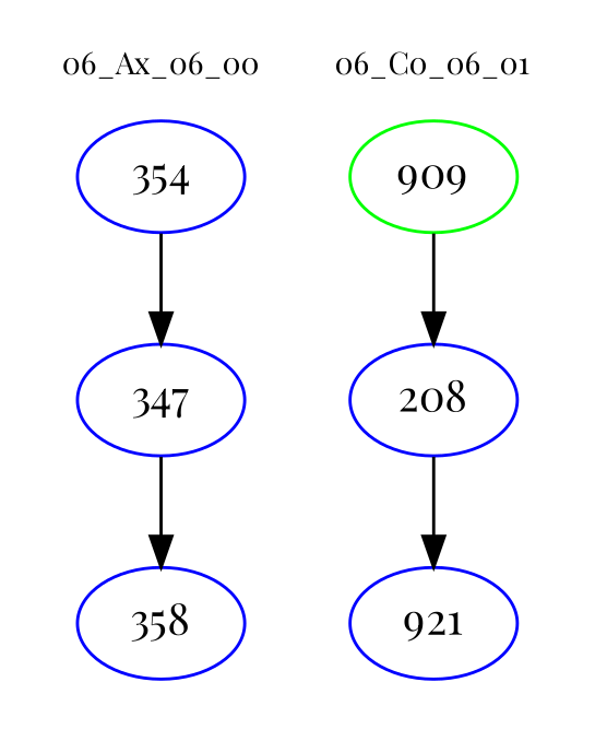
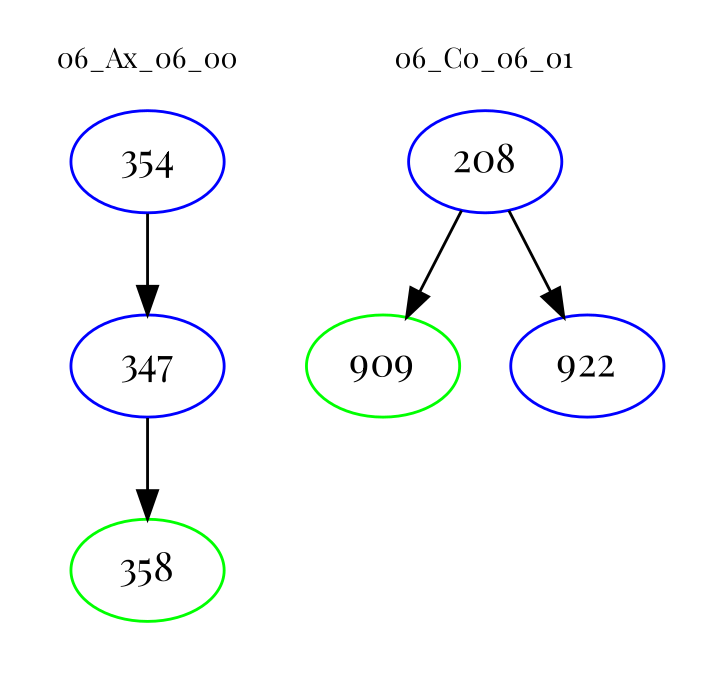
  digraph {
    fontname="Playfair Display"
    node [color=blue fontname="Playfair Display"]
    edge [color=black fontname="Playfair Display"]
    n1 [label=354]
    n2 [label=347]
-   n3 [label=358]
+   n3 [color=green label=358]
    n4 [label=208]
    n5 [color=green label=909]
-   n6 [label=921]
+   n6 [label=922]
    subgraph cluster_1 {
      color=white
      fontsize=10
      label="06_Ax_06_00"
      n1
      n2
      n3
    }
    subgraph cluster_2 {
      color=white
      fontsize=10
      label="06_C0_06_01"
      n4
      n5
      n6
    }
    n1 -> n2
    n2 -> n3
-   n5 -> n4
+   n4 -> n5
    n4 -> n6
  }
